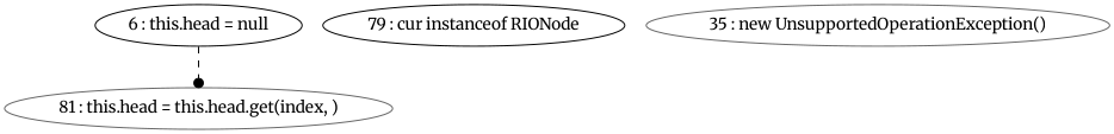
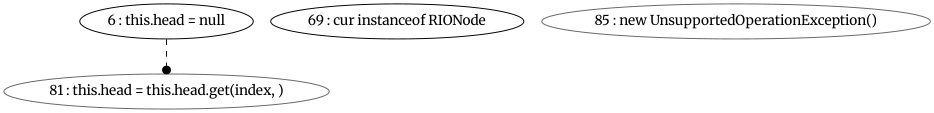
  digraph {
    fontname=Merriweather
    node [color=black fontname=Merriweather]
    "6 : this.head = null"
    "81 : this.head = this.head.get(index, )" [color=gray40]
-   "79 : cur instanceof RIONode"
-   "85 : new UnsupportedOperationException()" [color=gray40 label="35 : new UnsupportedOperationException()"]
+   "79 : cur instanceof RIONode" [label="69 : cur instanceof RIONode"]
+   "85 : new UnsupportedOperationException()" [color=gray40]
    "6 : this.head = null" -> "81 : this.head = this.head.get(index, )" [style=dashed color=black arrowhead=dot fontname=Merriweather]
  }
